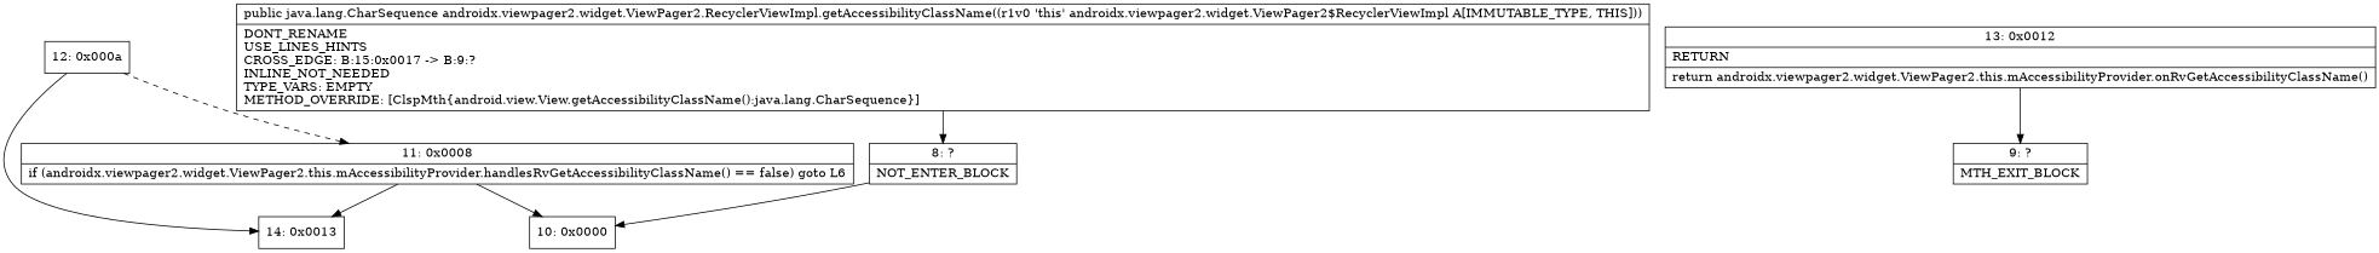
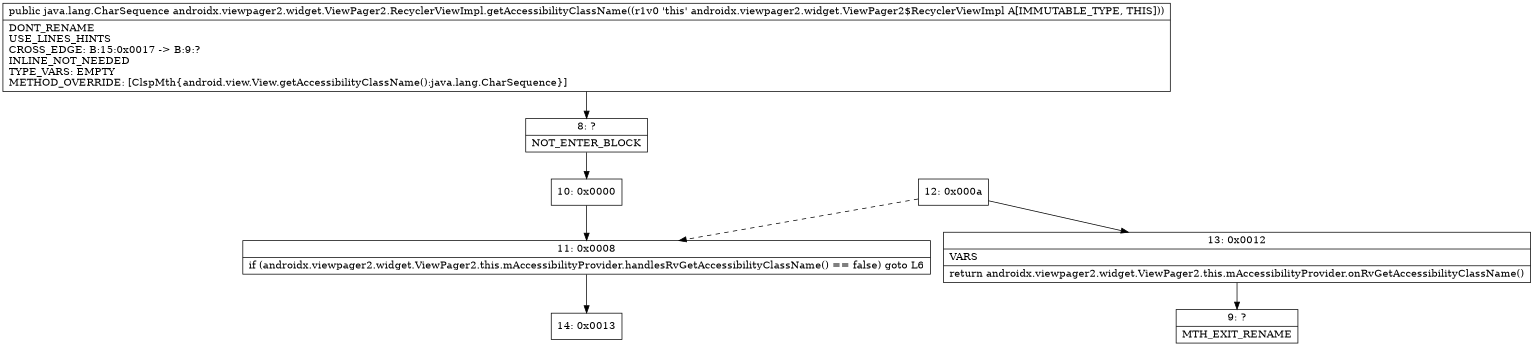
  digraph {
    node [shape=record]
    n1 [label="{8\:\ ?|NOT_ENTER_BLOCK\l}"]
    n2 [label="{10\:\ 0x0000}"]
    n3 [label="{11\:\ 0x0008|if (androidx.viewpager2.widget.ViewPager2.this.mAccessibilityProvider.handlesRvGetAccessibilityClassName() == false) goto L6\l}"]
    n4 [label="{14\:\ 0x0013}"]
    n5 [label="{12\:\ 0x000a}"]
-   n6 [label="{13\:\ 0x0012|RETURN\l|return androidx.viewpager2.widget.ViewPager2.this.mAccessibilityProvider.onRvGetAccessibilityClassName()\l}"]
-   n7 [label="{9\:\ ?|MTH_EXIT_BLOCK\l}"]
+   n6 [label="{13\:\ 0x0012|VARS\l|return androidx.viewpager2.widget.ViewPager2.this.mAccessibilityProvider.onRvGetAccessibilityClassName()\l}"]
+   n7 [label="{9\:\ ?|MTH_EXIT_RENAME\l}"]
    n8 [label="{public java.lang.CharSequence androidx.viewpager2.widget.ViewPager2.RecyclerViewImpl.getAccessibilityClassName((r1v0 'this' androidx.viewpager2.widget.ViewPager2$RecyclerViewImpl A[IMMUTABLE_TYPE, THIS]))  | DONT_RENAME\lUSE_LINES_HINTS\lCROSS_EDGE: B:15:0x0017 \-\> B:9:?\lINLINE_NOT_NEEDED\lTYPE_VARS: EMPTY\lMETHOD_OVERRIDE: [ClspMth\{android.view.View.getAccessibilityClassName():java.lang.CharSequence\}]\l}"]
    n1 -> n2
-   n3 -> n2
+   n2 -> n3
    n3 -> n4
    n5 -> n3 [style=dashed]
-   n5 -> n4
+   n5 -> n6
    n6 -> n7
    n8 -> n1
  }
